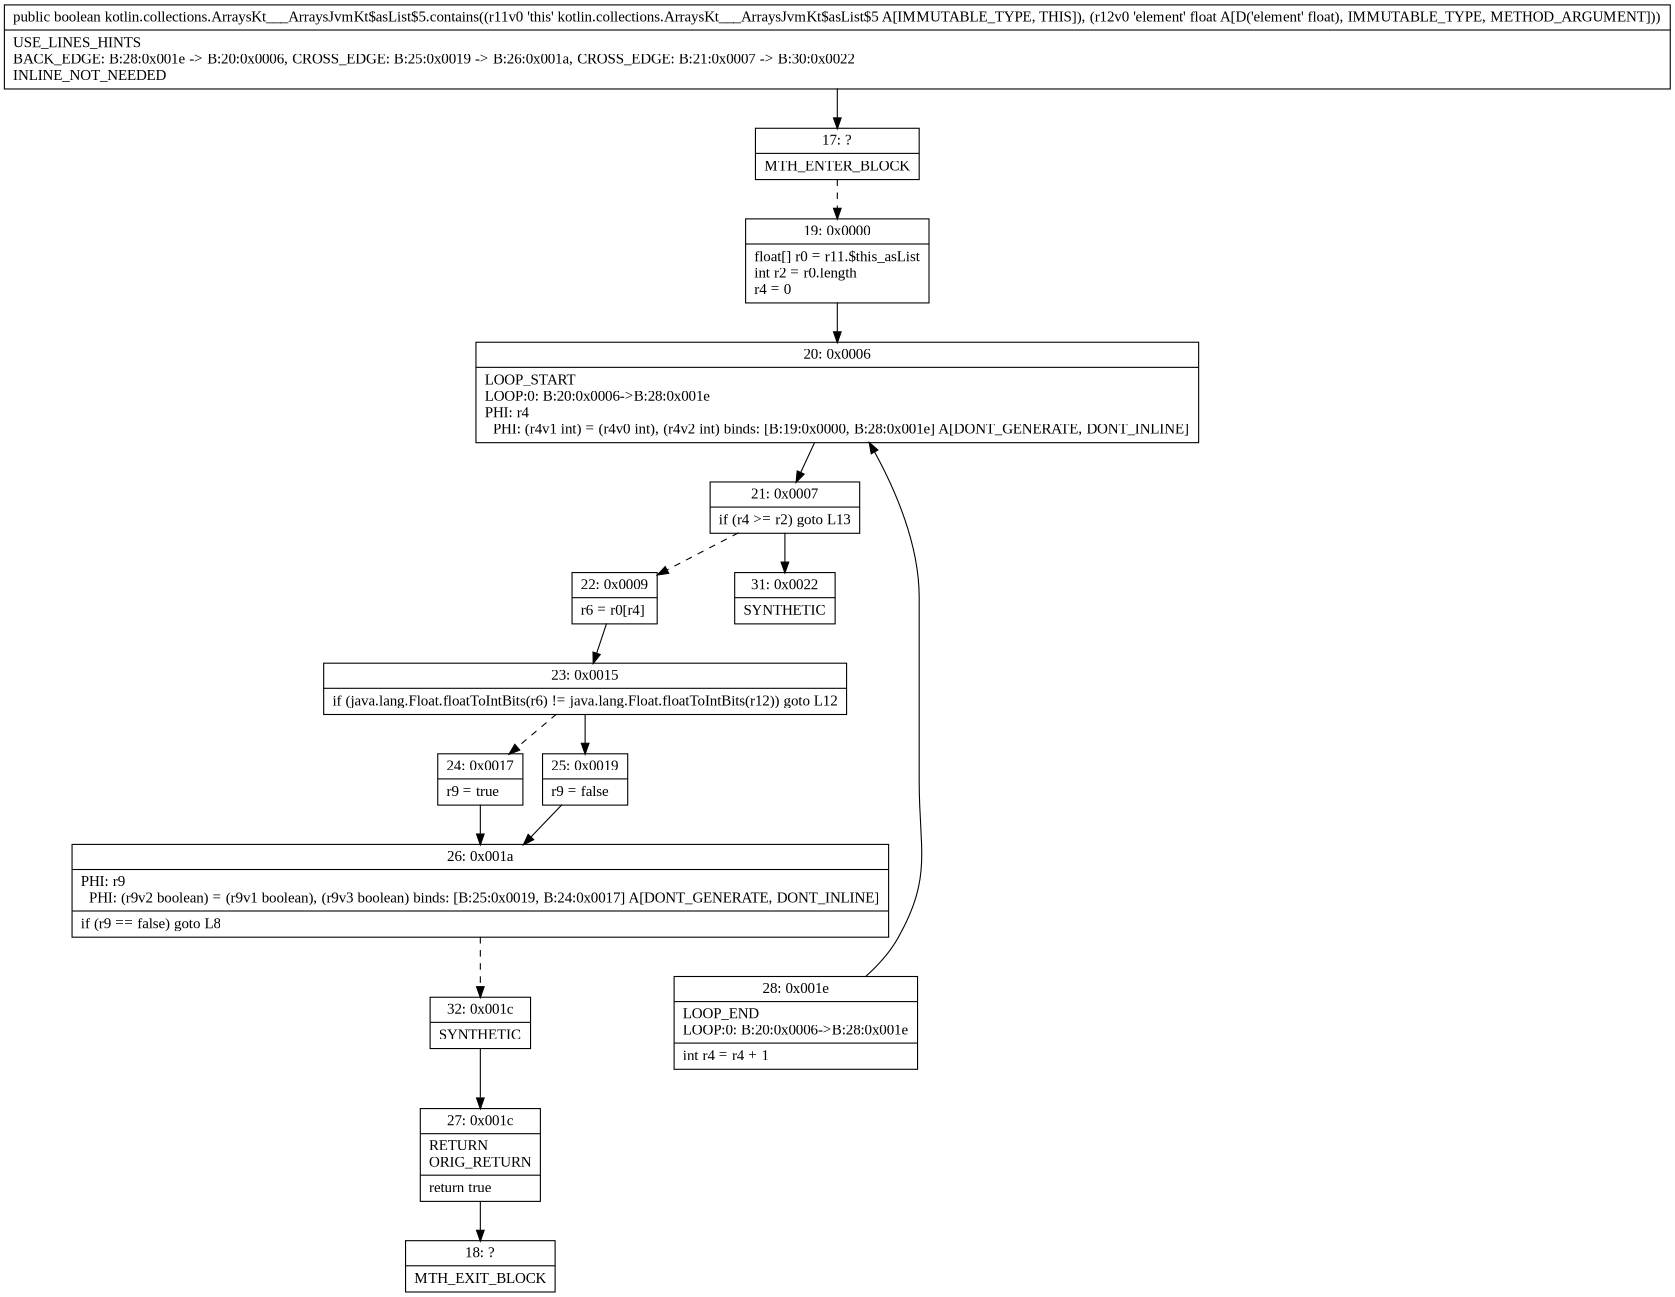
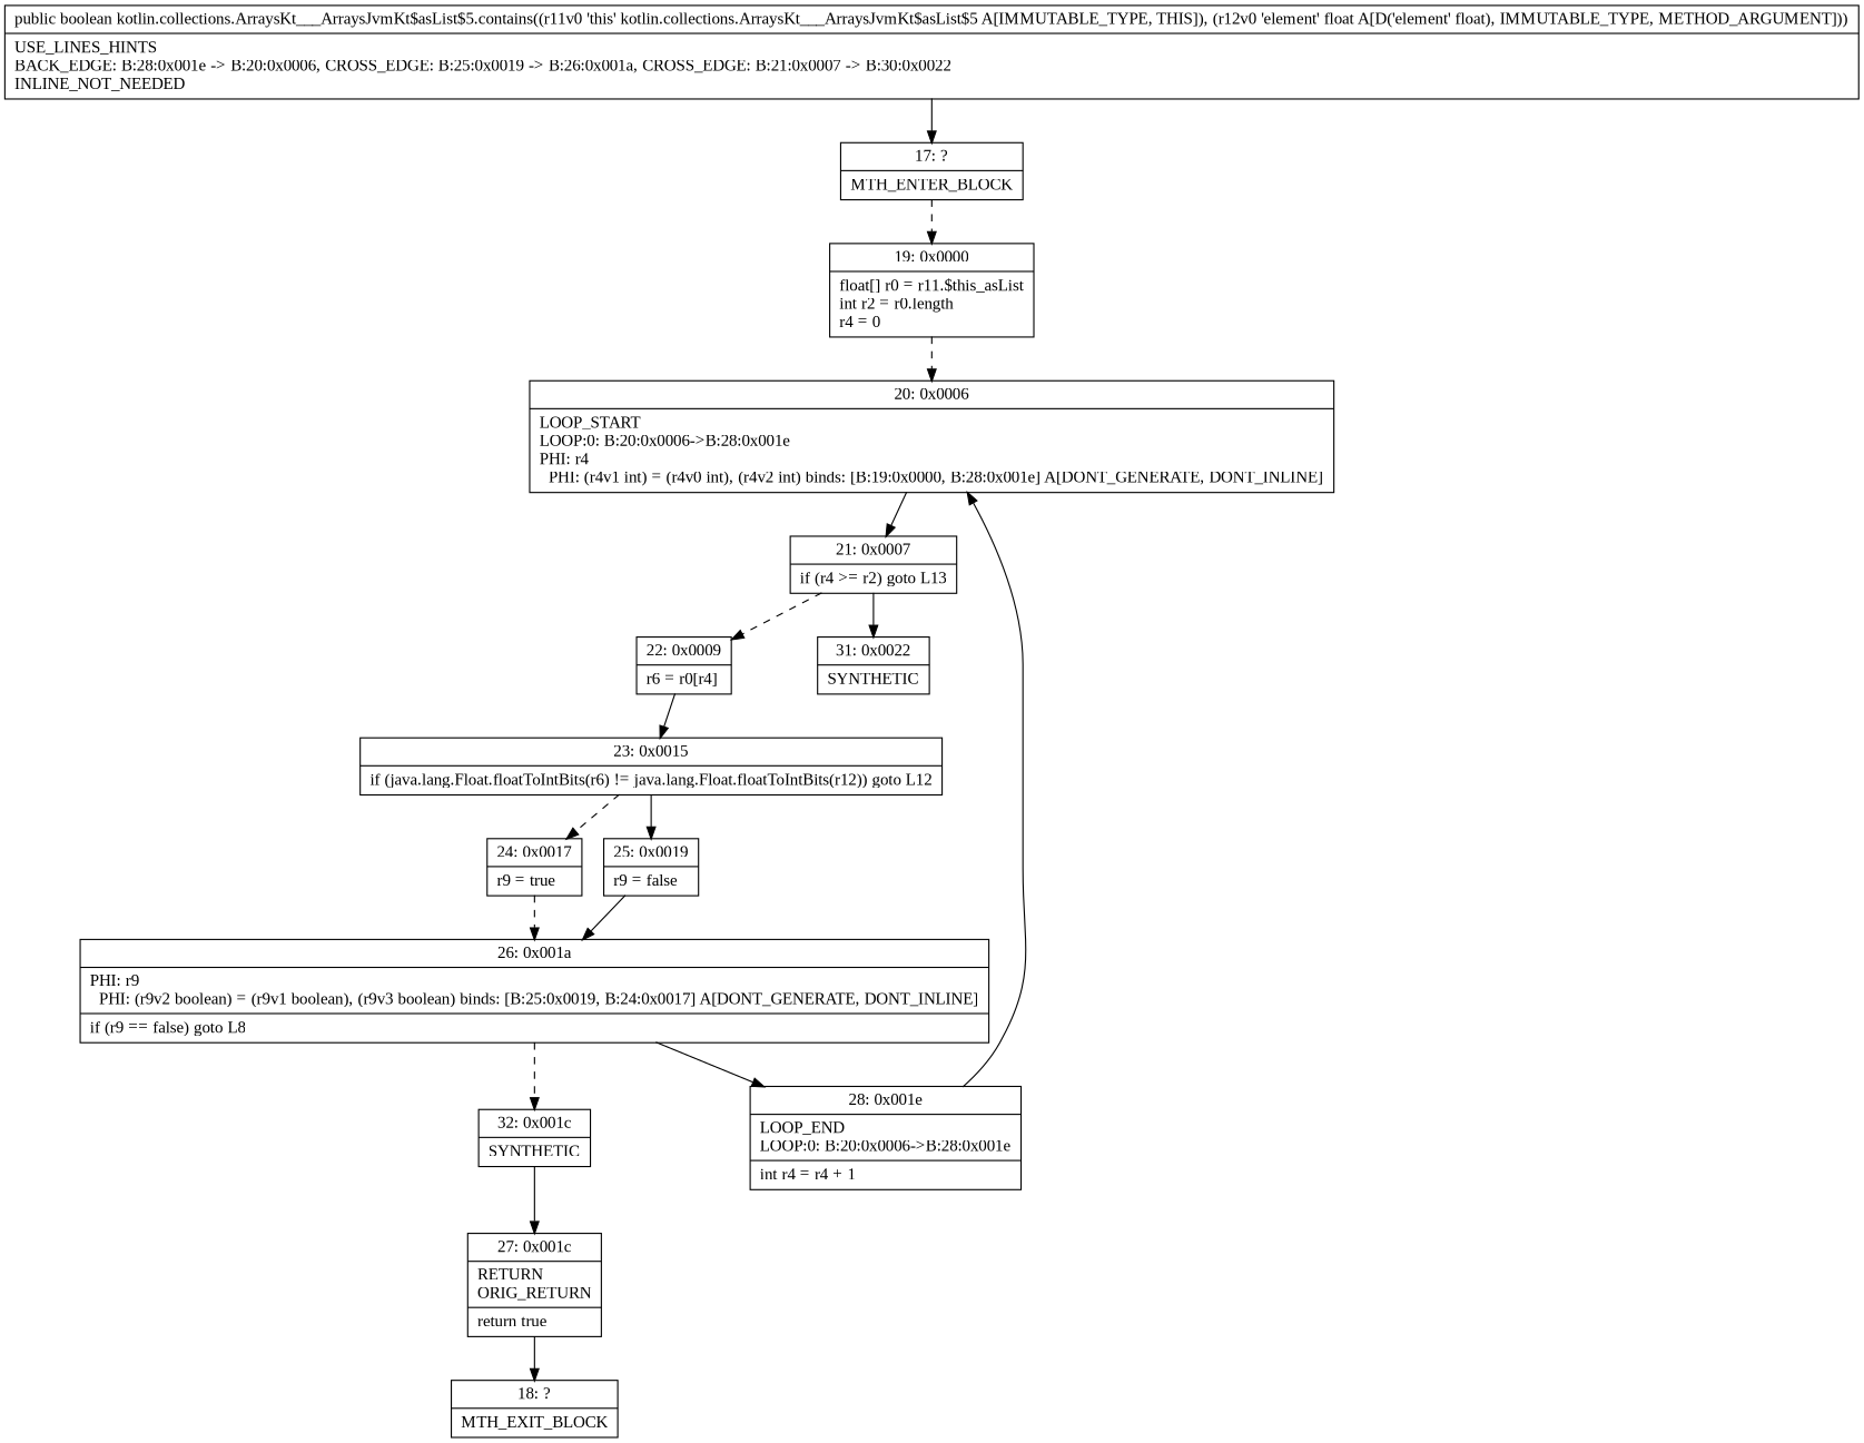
  digraph {
    fontname="Liberation Serif"
    node [fontname="Liberation Serif" shape=record]
    edge [fontname="Liberation Serif"]
    n1 [label="{17\:\ ?|MTH_ENTER_BLOCK\l}"]
    n2 [label="{19\:\ 0x0000|float[] r0 = r11.$this_asList\lint r2 = r0.length\lr4 = 0\l}"]
    n3 [label="{20\:\ 0x0006|LOOP_START\lLOOP:0: B:20:0x0006\-\>B:28:0x001e\lPHI: r4 \l  PHI: (r4v1 int) = (r4v0 int), (r4v2 int) binds: [B:19:0x0000, B:28:0x001e] A[DONT_GENERATE, DONT_INLINE]\l}"]
    n4 [label="{21\:\ 0x0007|if (r4 \>= r2) goto L13\l}"]
    n5 [label="{22\:\ 0x0009|r6 = r0[r4]\l}"]
    n6 [label="{31\:\ 0x0022|SYNTHETIC\l}"]
    n7 [label="{23\:\ 0x0015|if (java.lang.Float.floatToIntBits(r6) != java.lang.Float.floatToIntBits(r12)) goto L12\l}"]
    n8 [label="{24\:\ 0x0017|r9 = true\l}"]
    n9 [label="{25\:\ 0x0019|r9 = false\l}"]
    n10 [label="{26\:\ 0x001a|PHI: r9 \l  PHI: (r9v2 boolean) = (r9v1 boolean), (r9v3 boolean) binds: [B:25:0x0019, B:24:0x0017] A[DONT_GENERATE, DONT_INLINE]\l|if (r9 == false) goto L8\l}"]
    n11 [label="{28\:\ 0x001e|LOOP_END\lLOOP:0: B:20:0x0006\-\>B:28:0x001e\l|int r4 = r4 + 1\l}"]
    n12 [label="{32\:\ 0x001c|SYNTHETIC\l}"]
    n13 [label="{27\:\ 0x001c|RETURN\lORIG_RETURN\l|return true\l}"]
    n14 [label="{18\:\ ?|MTH_EXIT_BLOCK\l}"]
    n15 [label="{public boolean kotlin.collections.ArraysKt___ArraysJvmKt$asList$5.contains((r11v0 'this' kotlin.collections.ArraysKt___ArraysJvmKt$asList$5 A[IMMUTABLE_TYPE, THIS]), (r12v0 'element' float A[D('element' float), IMMUTABLE_TYPE, METHOD_ARGUMENT]))  | USE_LINES_HINTS\lBACK_EDGE: B:28:0x001e \-\> B:20:0x0006, CROSS_EDGE: B:25:0x0019 \-\> B:26:0x001a, CROSS_EDGE: B:21:0x0007 \-\> B:30:0x0022\lINLINE_NOT_NEEDED\l}"]
    n1 -> n2 [style=dashed]
-   n2 -> n3
+   n2 -> n3 [style=dashed]
    n3 -> n4
    n4 -> n5 [style=dashed]
    n4 -> n6
    n5 -> n7
    n7 -> n8 [style=dashed]
    n7 -> n9
-   n8 -> n10
+   n8 -> n10 [style=dashed]
    n9 -> n10
+   n10 -> n11
    n10 -> n12 [style=dashed]
    n11 -> n3
    n12 -> n13
    n13 -> n14
    n15 -> n1
  }
